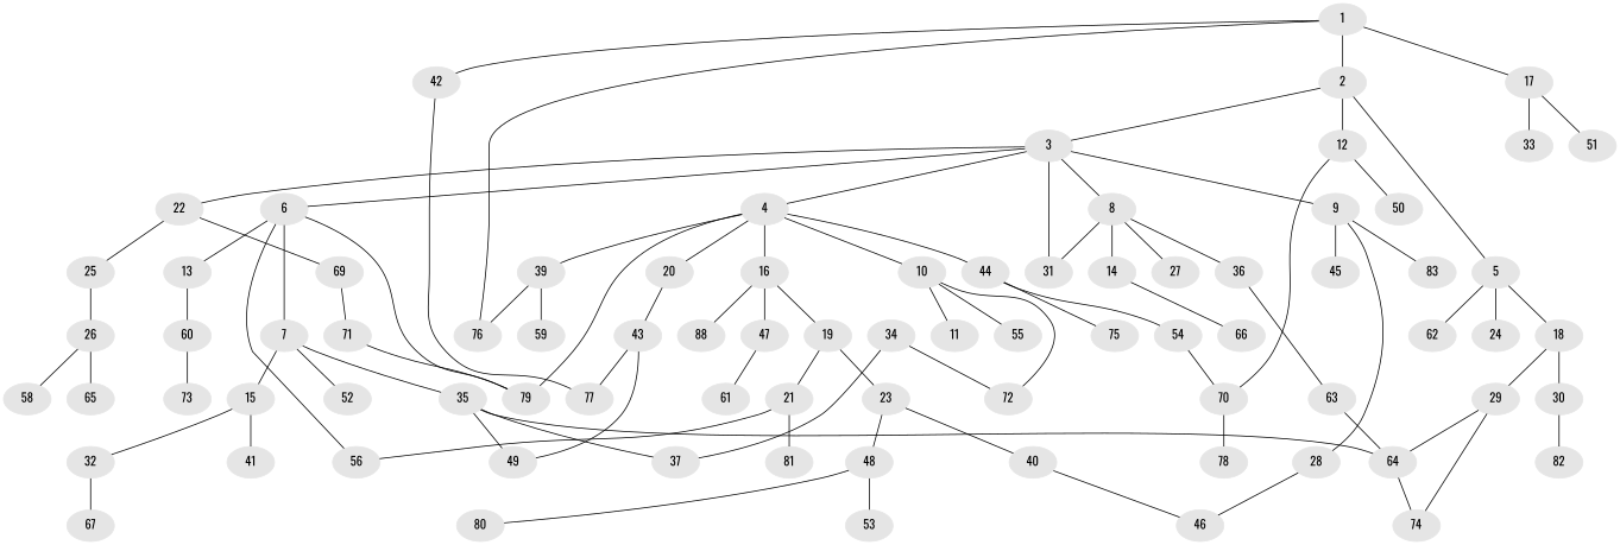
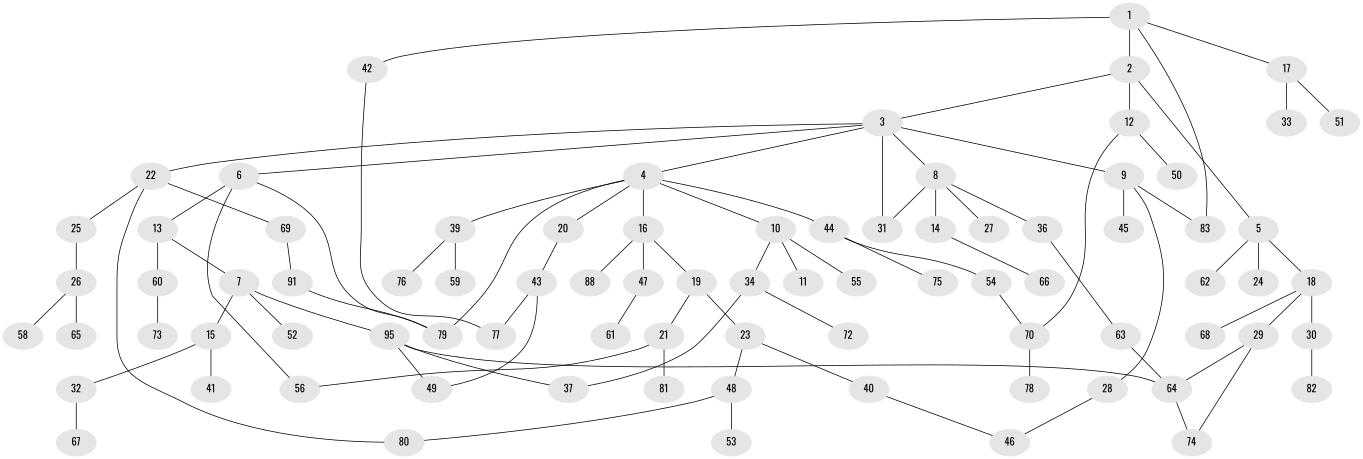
  graph {
    fontname=Oswald
    node [color=gray90 fontname=Oswald style=filled]
    edge [fontname=Oswald]
    1
    2
    17
    42
    83
    3
    5
    12
    33
    51
    77
    4
    6
    8
    9
    22
    31
    18
    24
    62
    50
    70
    10
    16
    20
    39
    44
    79
    7
    13
    56
    14
    27
    36
    28
    45
    25
    69
    80
    11
    34
    55
    19
    n44 [label=88]
    47
    43
    59
    76
    54
    75
    29
    30
+   68
    15
-   35
+   35 [label=95]
    52
    60
    32
    41
    64
    37
    49
    66
    63
    46
    72
    78
    73
    67
    21
    23
    61
    74
    82
    81
    40
    48
    26
-   71
+   71 [label=91]
    53
    58
    65
    1 -- 2
    1 -- 17
    1 -- 42
-   1 -- 76
+   1 -- 83
    2 -- 3
    2 -- 5
    2 -- 12
    17 -- 33
    17 -- 51
    42 -- 77
    3 -- 4
    3 -- 6
    3 -- 8
    3 -- 9
    3 -- 22
    3 -- 31
    5 -- 18
    5 -- 24
    5 -- 62
    12 -- 50
    12 -- 70
    4 -- 10
    4 -- 16
    4 -- 20
    4 -- 39
    4 -- 44
    4 -- 79
    6 -- 79
-   6 -- 7
+   13 -- 7
    6 -- 13
    6 -- 56
    8 -- 31
    8 -- 14
    8 -- 27
    8 -- 36
    9 -- 83
    9 -- 28
    9 -- 45
    22 -- 25
    22 -- 69
+   22 -- 80
    18 -- 29
    18 -- 30
+   18 -- 68
    70 -- 78
    10 -- 11
-   10 -- 72
+   10 -- 34
    10 -- 55
    16 -- 19
    16 -- n44
    16 -- 47
    20 -- 43
    39 -- 59
    39 -- 76
    44 -- 54
    44 -- 75
    7 -- 15
    7 -- 35
    7 -- 52
    13 -- 60
    14 -- 66
    36 -- 63
    28 -- 46
    25 -- 26
    69 -- 71
    34 -- 37
    34 -- 72
    19 -- 21
    19 -- 23
    47 -- 61
    43 -- 77
    43 -- 49
    54 -- 70
    29 -- 64
    29 -- 74
    30 -- 82
    15 -- 32
    15 -- 41
    35 -- 64
    35 -- 37
    35 -- 49
    60 -- 73
    32 -- 67
    64 -- 74
    63 -- 64
    21 -- 56
    21 -- 81
    23 -- 40
    23 -- 48
    40 -- 46
    48 -- 80
    48 -- 53
    26 -- 58
    26 -- 65
    71 -- 79
  }
